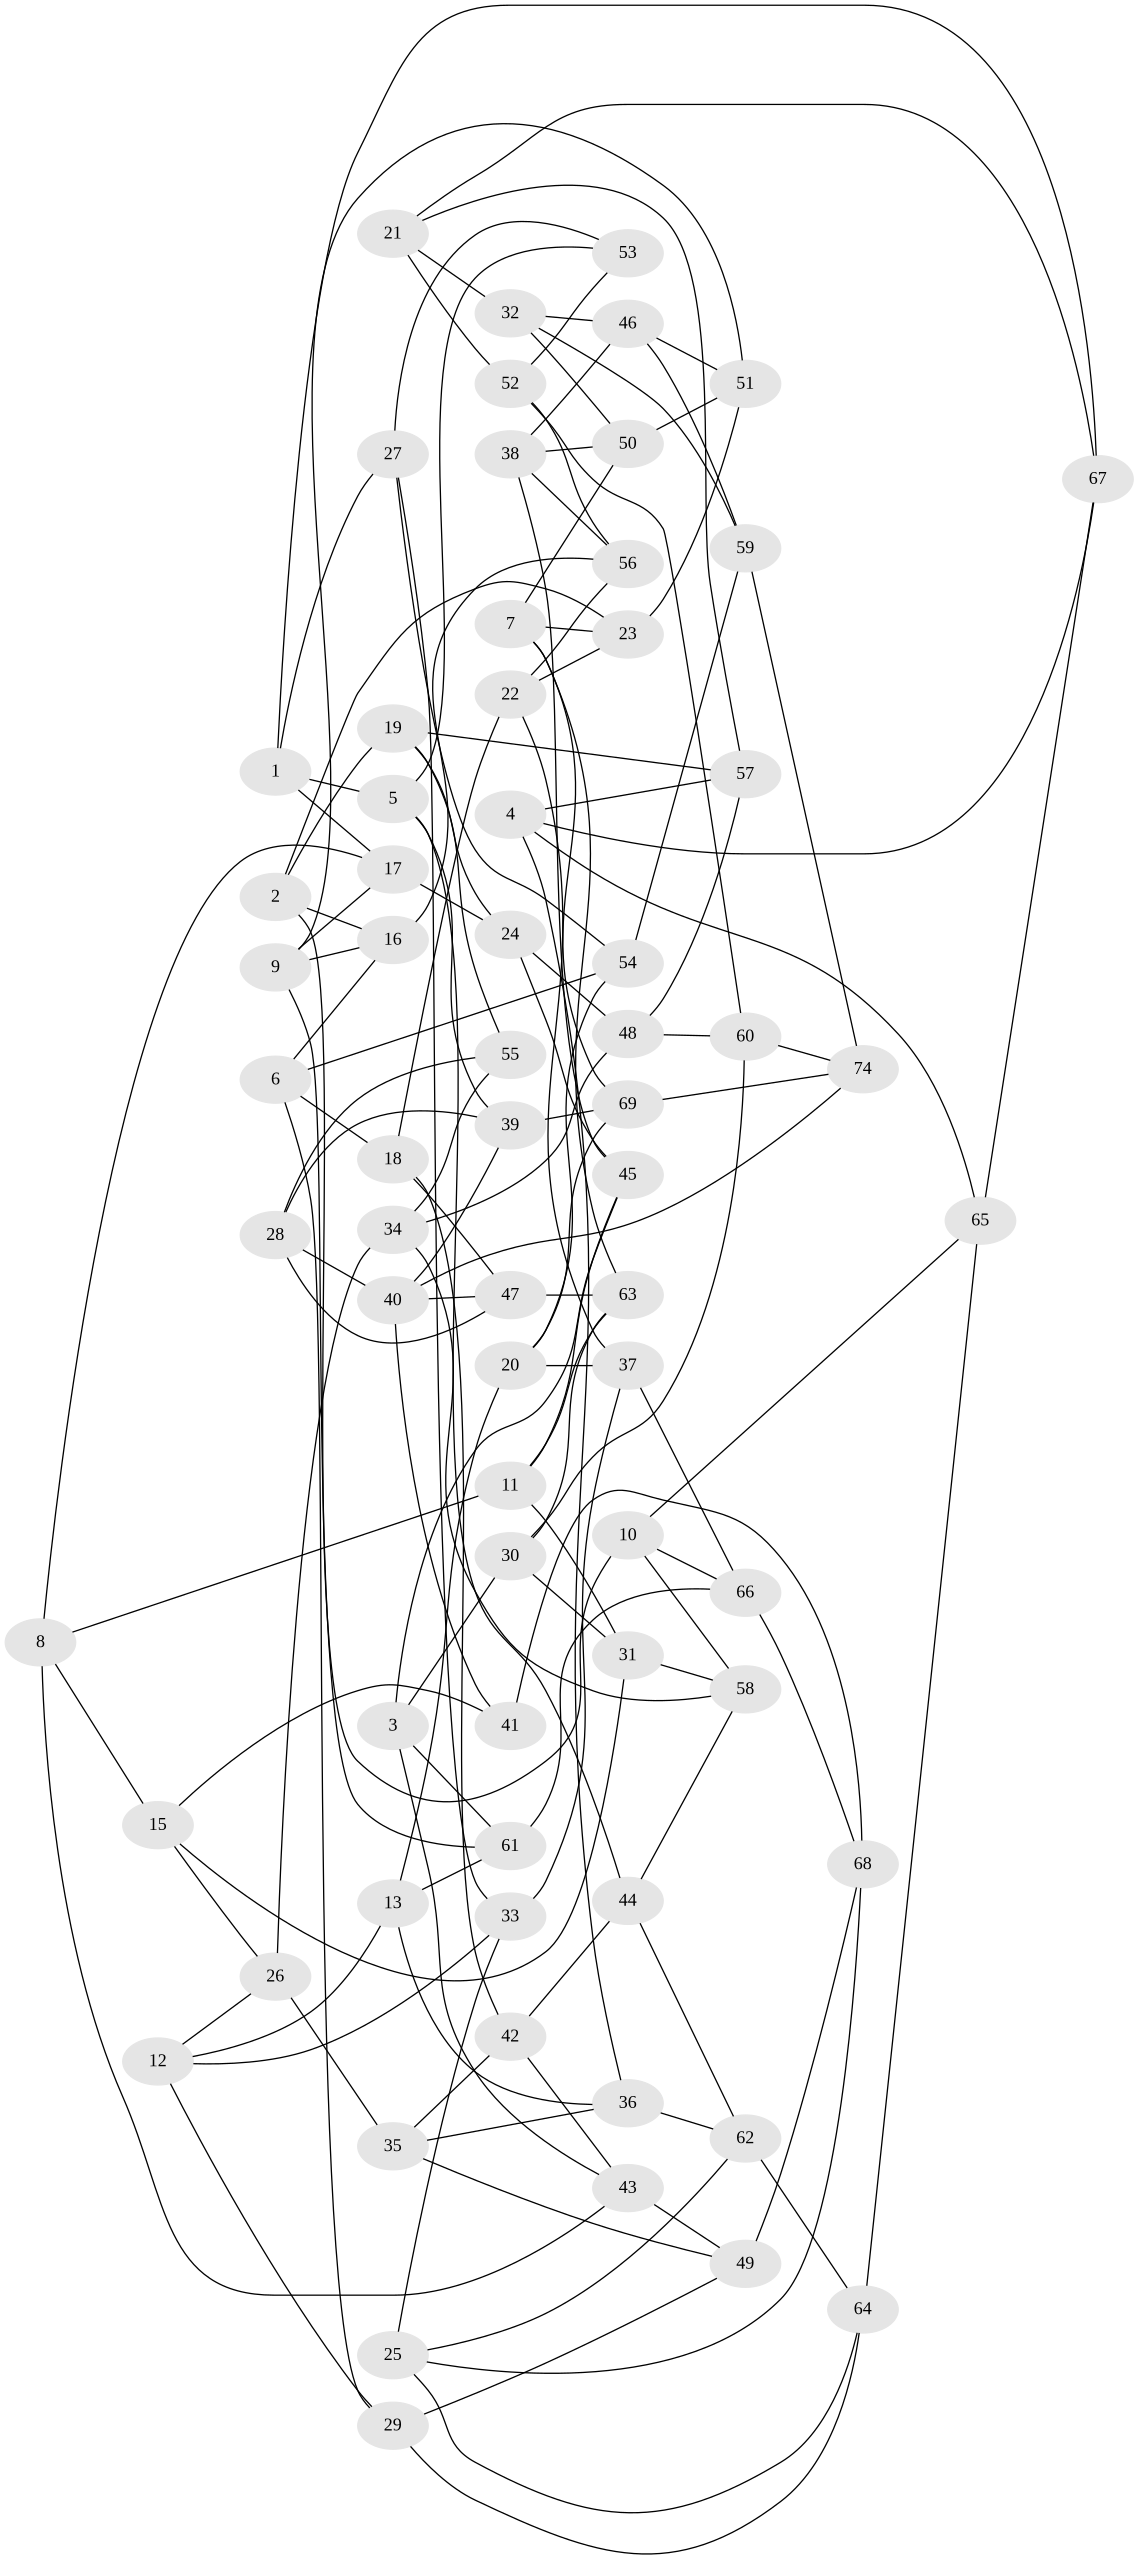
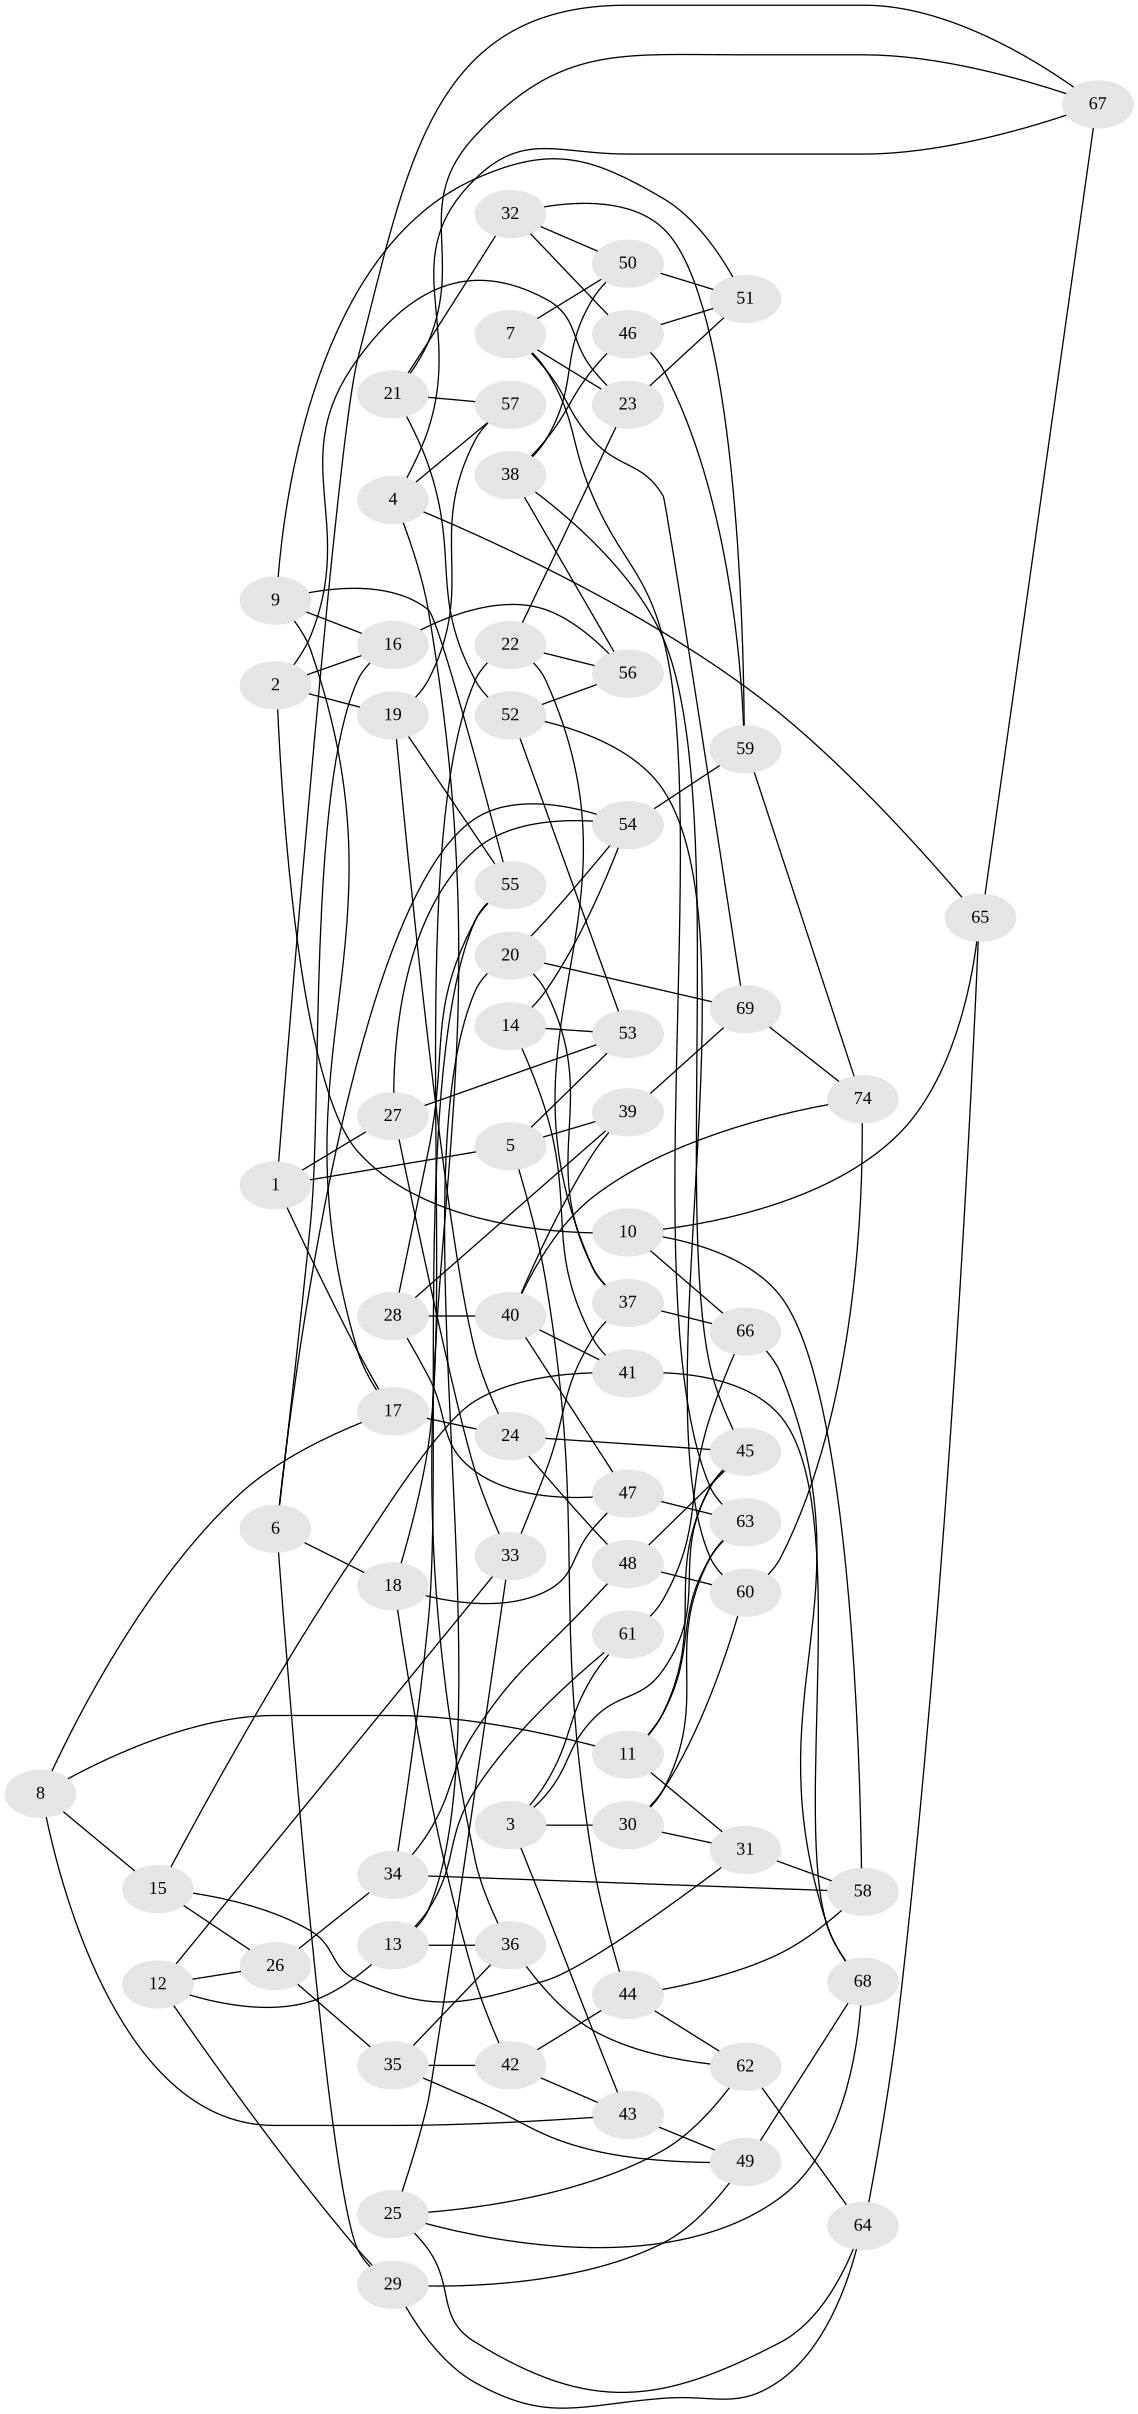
  graph {
    fontname="Liberation Serif"
    rankdir=LR
    node [color=gray90 fontname="Liberation Serif" style=filled]
    edge [fontname="Liberation Serif"]
    1
    5
    17
    27
    67
    39
    44
    53
    24
    54
    33
    2
    10
    16
    19
    23
    65
    58
    66
    56
    57
    55
    51
    3
    30
    43
    45
    61
    63
    31
    60
    49
    4
    36
    62
    69
    6
    18
    29
    22
    42
    47
    64
    59
    7
    50
    n47 [label=74]
    8
    11
    15
    26
    41
    9
    68
    12
    13
    20
    34
    35
    37
+   14
    48
    21
    32
    52
    46
    25
    28
    40
    38
    1 -- 5
    1 -- 17
    1 -- 27
    1 -- 67
    5 -- 39
    5 -- 44
    5 -- 53
    17 -- 24
    27 -- 53
    27 -- 54
    27 -- 33
    39 -- 69
    44 -- 58
    44 -- 62
    24 -- 45
    24 -- 48
    54 -- 59
    33 -- 37
    2 -- 10
    2 -- 16
    2 -- 19
    2 -- 23
    10 -- 65
    10 -- 58
    10 -- 66
    16 -- 56
    19 -- 24
    19 -- 57
    19 -- 55
    23 -- 51
    65 -- 67
    66 -- 68
    3 -- 30
    3 -- 43
    3 -- 45
    3 -- 61
    30 -- 63
    30 -- 31
    30 -- 60
    43 -- 49
    61 -- 66
    31 -- 58
    60 -- n47
    49 -- 68
    4 -- 67
    4 -- 65
    4 -- 57
    4 -- 36
    36 -- 62
    62 -- 64
    69 -- n47
    6 -- 54
    6 -- 16
    6 -- 18
    6 -- 29
    18 -- 22
    18 -- 42
    18 -- 47
    29 -- 49
    29 -- 64
    22 -- 23
    22 -- 56
    22 -- 37
    42 -- 44
    42 -- 43
    47 -- 63
    64 -- 65
    59 -- n47
    7 -- 23
    7 -- 63
    7 -- 69
    7 -- 50
    50 -- 51
    8 -- 17
    8 -- 43
    8 -- 11
    8 -- 15
    11 -- 45
    11 -- 63
    11 -- 31
    15 -- 31
    15 -- 26
    15 -- 41
    26 -- 34
    26 -- 35
    41 -- 68
    9 -- 17
    9 -- 16
    9 -- 51
-   9 -- 61
+   9 -- 55
    12 -- 33
    12 -- 29
    12 -- 26
    12 -- 13
    13 -- 61
    13 -- 36
    13 -- 20
    20 -- 54
    20 -- 69
    20 -- 37
    34 -- 58
    34 -- 55
    34 -- 48
    35 -- 49
    35 -- 36
    35 -- 42
    37 -- 66
-   48 -- 57
+   14 -- 53
+   14 -- 54
+   14 -- 41
+   48 -- 45
    48 -- 60
    21 -- 67
    21 -- 57
    21 -- 32
    21 -- 52
    32 -- 59
    32 -- 50
    32 -- 46
    52 -- 53
    52 -- 56
    52 -- 60
    46 -- 51
    46 -- 59
    25 -- 33
    25 -- 62
    25 -- 64
    25 -- 68
    28 -- 39
    28 -- 55
    28 -- 47
    28 -- 40
    40 -- 39
    40 -- 47
    40 -- n47
    40 -- 41
    38 -- 56
    38 -- 45
    38 -- 50
    38 -- 46
  }
